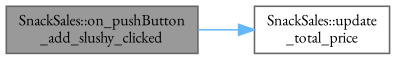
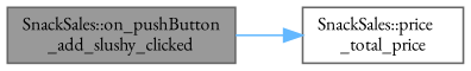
  digraph {
    rankdir=LR
    fontname="EB Garamond"
    node [fontname="EB Garamond" fontsize=10 shape=box style=filled]
    n1 [color=gray40 fillcolor=grey60 fontcolor=black height=0.2 label="SnackSales::on_pushButton\l_add_slushy_clicked" width=0.4]
-   n2 [color=grey40 fillcolor=white height=0.2 label="SnackSales::update\l_total_price" width=0.4]
+   n2 [color=grey40 fillcolor=white height=0.2 label="SnackSales::price\l_total_price" width=0.4]
    n1 -> n2 [color=steelblue1 fontname="EB Garamond" fontsize=10 labelfontname=Helvetica labelfontsize=10 style=solid]
  }
